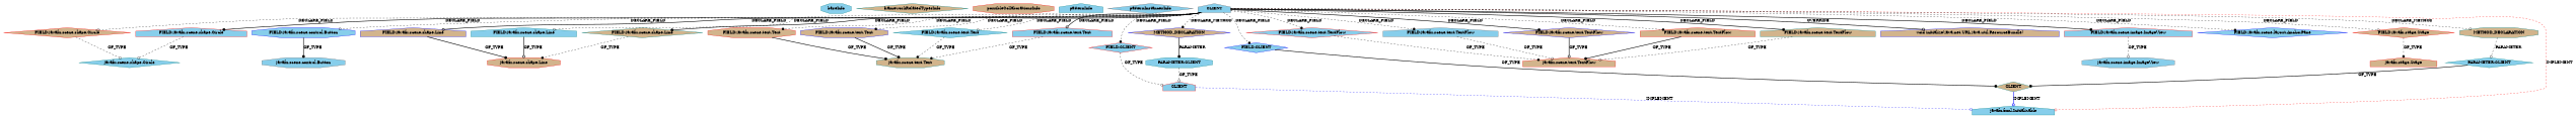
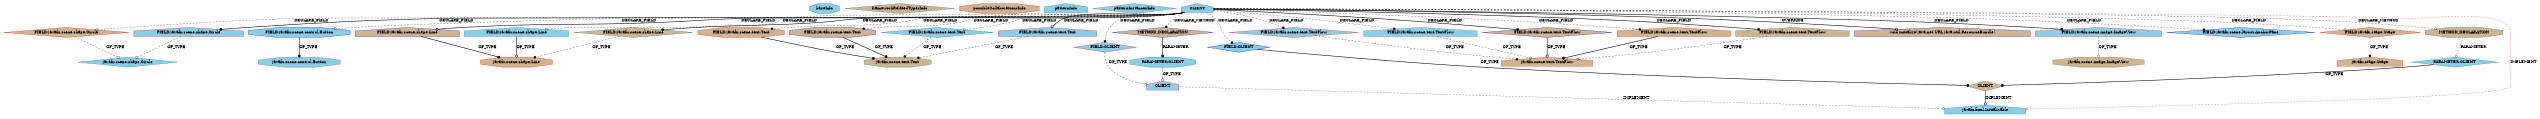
  digraph {
    node [color=teal fillcolor=skyblue shape=diamond style=filled isFrameworkType=false vertexType=FIELD_DECLARATION]
    edge [arrowhead=dot style=dashed]
    baseInfo [category=pattern graphId=1464 isAnonymous=false possibleRelation=true shape=octagon isFrameworkType="" vertexType=""]
    frameworkRelatedTypesInfo [0="javafx.fxml.Initializable" fillcolor=tan isFrameworkType="" vertexType=""]
    possibleCollaborationsInfo [0="1464~FIELD_TYPE_DECLARATION-PARAMETER_TYPE_DECLARATION-CLIENT_METHOD_DECLARATION-~javafx.fxml.Initializable ~javafx.fxml.Initializable ~false~false" 1="1464~PARAMETER_TYPE_DECLARATION-CLIENT_METHOD_DECLARATION-FIELD_TYPE_DECLARATION-~javafx.fxml.Initializable ~javafx.fxml.Initializable ~false~false" color=red fillcolor=tan shape=octagon isFrameworkType="" vertexType=""]
    patternInfo [frequency=2.0 patternRootClient=0 shape=house isFrameworkType="" vertexType=""]
    patternInstancesInfo [0="josesoler7-agendavital~/josesoler7-agendavital/agendavital-master/src/agendavital/vista/FXMLNoticiaController.java~FXMLNoticiaController~3377" 1="josesoler7-agendavital~/josesoler7-agendavital/agendavital-master/src/agendavital/vista/FXMLMomentoController.java~FXMLMomentoController~3370" color=gray40 isFrameworkType="" vertexType=""]
    n6 [fillcolor=tan label="FIELD:javafx.scene.shape.Line"]
    n7 [color=red fillcolor=tan label="javafx.scene.shape.Line" shape=octagon vertexType=FRAMEWORK_CLASS_TYPE]
    n8 [color=gray40 label=CLIENT shape=house vertexType=ROOT_CLIENT_CLASS_DECLARATION]
    n9 [color=red label="FIELD:javafx.scene.shape.Circle" shape=house]
    n10 [color=red fillcolor=tan label="FIELD:javafx.scene.shape.Circle"]
    n11 [color=blue label="FIELD:javafx.scene.control.Button" shape=octagon]
    n12 [color=blue fillcolor=tan label="FIELD:javafx.scene.shape.Line" shape=house]
    n13 [label="FIELD:javafx.scene.shape.Line" shape=house]
    n14 [color=red fillcolor=tan label="FIELD:javafx.scene.text.Text" shape=octagon]
    n15 [label="FIELD:javafx.scene.text.Text"]
    n16 [color=red label="FIELD:CLIENT"]
    n17 [color=blue fillcolor=tan label="FIELD:javafx.scene.text.Text" shape=octagon]
    n18 [color=blue label="FIELD:CLIENT"]
    n19 [color=red label="FIELD:javafx.scene.text.Text" shape=house]
    n20 [label="javafx.fxml.Initializable" shape=house vertexType=FRAMEWORK_INTERFACE_TYPE]
    n21 [fillcolor=tan label="FIELD:javafx.scene.text.TextFlow" shape=house]
    n22 [color=red label="FIELD:javafx.scene.text.TextFlow"]
    n23 [color=gray40 label="FIELD:javafx.scene.text.TextFlow" shape=house]
    n24 [color=blue fillcolor=tan label="FIELD:javafx.scene.text.TextFlow"]
    n25 [color=red fillcolor=tan label="FIELD:javafx.scene.text.TextFlow" shape=house]
    n26 [color=blue fillcolor=tan label="void initialize(java.net.URL,java.util.ResourceBundle)" shape=house vertexType=OVERRIDING_METHOD_DECLARATION]
    n27 [color=red label="FIELD:javafx.scene.image.ImageView" shape=house]
    n28 [color=blue label="FIELD:javafx.scene.layout.AnchorPane"]
    n29 [color=red fillcolor=tan label="FIELD:javafx.stage.Stage"]
    n30 [fillcolor=tan label=METHOD_DECLARATION shape=octagon vertexType=CLIENT_METHOD_DECLARATION]
    n31 [color=blue fillcolor=tan label=METHOD_DECLARATION vertexType=CLIENT_METHOD_DECLARATION]
    n32 [label="javafx.scene.shape.Circle" vertexType=FRAMEWORK_CLASS_TYPE]
    n33 [color=gray40 label="javafx.scene.control.Button" shape=octagon vertexType=FRAMEWORK_CLASS_TYPE]
    n34 [fillcolor=tan label="javafx.scene.text.Text" shape=octagon vertexType=FRAMEWORK_CLASS_TYPE]
    n35 [color=red label=CLIENT shape=house vertexType=REFERENCE_CLIENT_CLASS_DECLARATION]
    n36 [fillcolor=tan label=CLIENT vertexType=REFERENCE_CLIENT_CLASS_DECLARATION]
    n37 [color=red fillcolor=tan label="javafx.scene.text.TextFlow" shape=house vertexType=FRAMEWORK_CLASS_TYPE]
-   n38 [color=gray40 label="javafx.scene.image.ImageView" shape=octagon vertexType=FRAMEWORK_CLASS_TYPE]
+   n38 [color=gray40 fillcolor=tan label="javafx.scene.image.ImageView" shape=octagon vertexType=FRAMEWORK_CLASS_TYPE]
    n39 [color=red fillcolor=tan label="javafx.stage.Stage" shape=house vertexType=FRAMEWORK_CLASS_TYPE]
    n40 [label="PARAMETER:CLIENT" vertexType=PARAMETER_DECLARATION]
    n41 [label="PARAMETER:CLIENT" shape=octagon vertexType=PARAMETER_DECLARATION]
    n6 -> n7 [label=OF_TYPE]
    n8 -> n6 [label=DECLARE_FIELD style=bold]
    n8 -> n9 [label=DECLARE_FIELD style=bold]
    n8 -> n10 [arrowhead=odot label=DECLARE_FIELD]
    n8 -> n11 [arrowhead=odot label=DECLARE_FIELD]
    n8 -> n12 [arrowhead=odot label=DECLARE_FIELD style=bold]
    n8 -> n13 [arrowhead=odot label=DECLARE_FIELD]
    n8 -> n14 [label=DECLARE_FIELD]
    n8 -> n15 [arrowhead=odot label=DECLARE_FIELD]
    n8 -> n16 [label=DECLARE_FIELD]
    n8 -> n17 [label=DECLARE_FIELD]
    n8 -> n18 [label=DECLARE_FIELD]
    n8 -> n19 [arrowhead=odot label=DECLARE_FIELD style=bold]
    n8 -> n20 [arrowhead=odot color=red label=IMPLEMENT]
    n8 -> n21 [label=DECLARE_FIELD style=bold]
    n8 -> n22 [label=DECLARE_FIELD]
    n8 -> n23 [label=DECLARE_FIELD]
    n8 -> n24 [label=DECLARE_FIELD style=bold]
    n8 -> n25 [label=DECLARE_FIELD]
    n8 -> n26 [arrowhead=odot label=OVERRIDE style=bold]
    n8 -> n27 [label=DECLARE_FIELD style=bold]
    n8 -> n28 [label=DECLARE_FIELD]
    n8 -> n29 [arrowhead=odot label=DECLARE_FIELD]
    n8 -> n30 [arrowhead=odot label=DECLARE_METHOD]
    n8 -> n31 [label=DECLARE_METHOD]
    n9 -> n32 [arrowhead=odot label=OF_TYPE]
    n10 -> n32 [arrowhead=odot label=OF_TYPE]
    n11 -> n33 [label=OF_TYPE style=bold]
    n12 -> n7 [label=OF_TYPE style=bold]
    n13 -> n7 [arrowhead=odot label=OF_TYPE style=bold]
    n14 -> n34 [label=OF_TYPE style=bold]
    n15 -> n34 [label=OF_TYPE]
    n16 -> n35 [arrowhead=odot label=OF_TYPE]
    n17 -> n34 [label=OF_TYPE style=bold]
    n18 -> n36 [label=OF_TYPE style=bold]
    n19 -> n34 [label=OF_TYPE]
    n21 -> n37 [arrowhead=odot label=OF_TYPE]
    n22 -> n37 [label=OF_TYPE]
    n23 -> n37 [arrowhead=odot label=OF_TYPE]
    n24 -> n37 [arrowhead=odot label=OF_TYPE style=bold]
    n25 -> n37 [label=OF_TYPE style=bold]
    n27 -> n38 [arrowhead=odot label=OF_TYPE]
    n29 -> n39 [label=OF_TYPE]
    n30 -> n40 [arrowhead=odot label=PARAMETER]
    n31 -> n41 [label=PARAMETER style=bold]
    n35 -> n20 [arrowhead=odot color=blue label=IMPLEMENT]
    n36 -> n20 [arrowhead=odot color=blue label=IMPLEMENT style=bold]
    n40 -> n36 [label=OF_TYPE style=bold]
    n41 -> n35 [arrowhead=odot label=OF_TYPE]
  }
